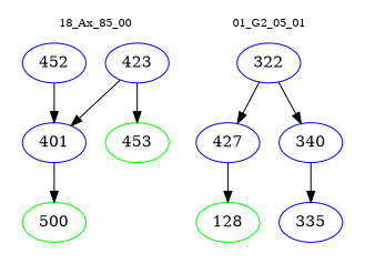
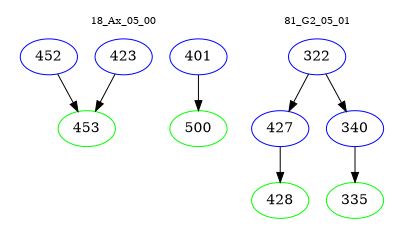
  digraph {
    node [color=blue]
    edge [color=black]
    n1 [label=423]
    n2 [label=401]
    n3 [label=452]
    n4 [color=green label=500]
    n5 [color=green label=453]
    n6 [label=322]
    n7 [label=427]
    n8 [label=340]
-   n9 [color=green label=128]
-   n10 [label=335]
+   n9 [color=green label=428]
+   n10 [color=green label=335]
    subgraph cluster_1 {
      color=white
      fontsize=10
-     label="18_Ax_85_00"
+     label="18_Ax_05_00"
      n1
      n2
      n3
      n4
      n5
    }
    subgraph cluster_2 {
      color=white
      fontsize=10
-     label="01_G2_05_01"
+     label="81_G2_05_01"
      n6
      n7
      n8
      n9
      n10
    }
-   n1 -> n2
    n1 -> n5
    n2 -> n4
-   n3 -> n2
+   n3 -> n5
    n6 -> n7
    n6 -> n8
    n7 -> n9
    n8 -> n10
  }
